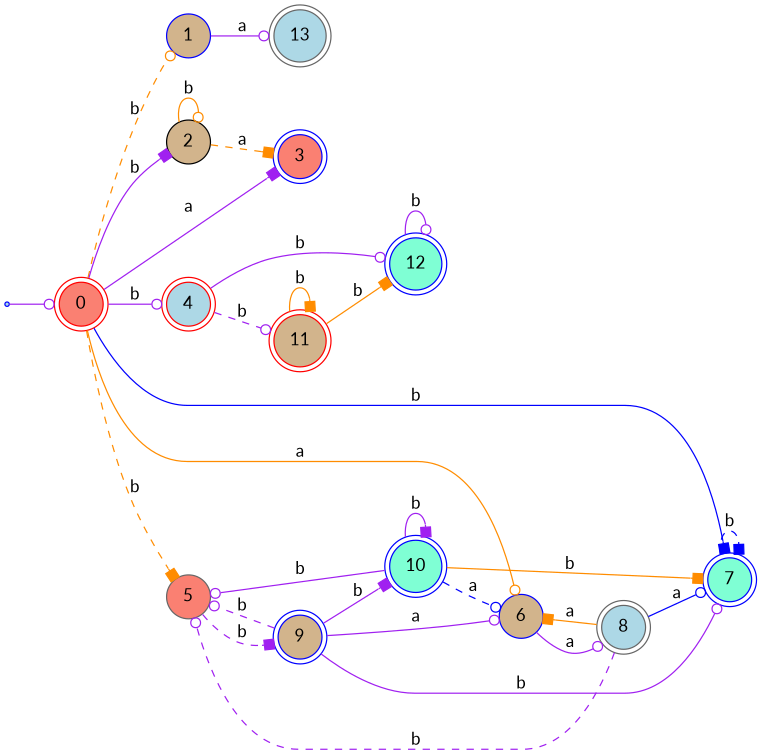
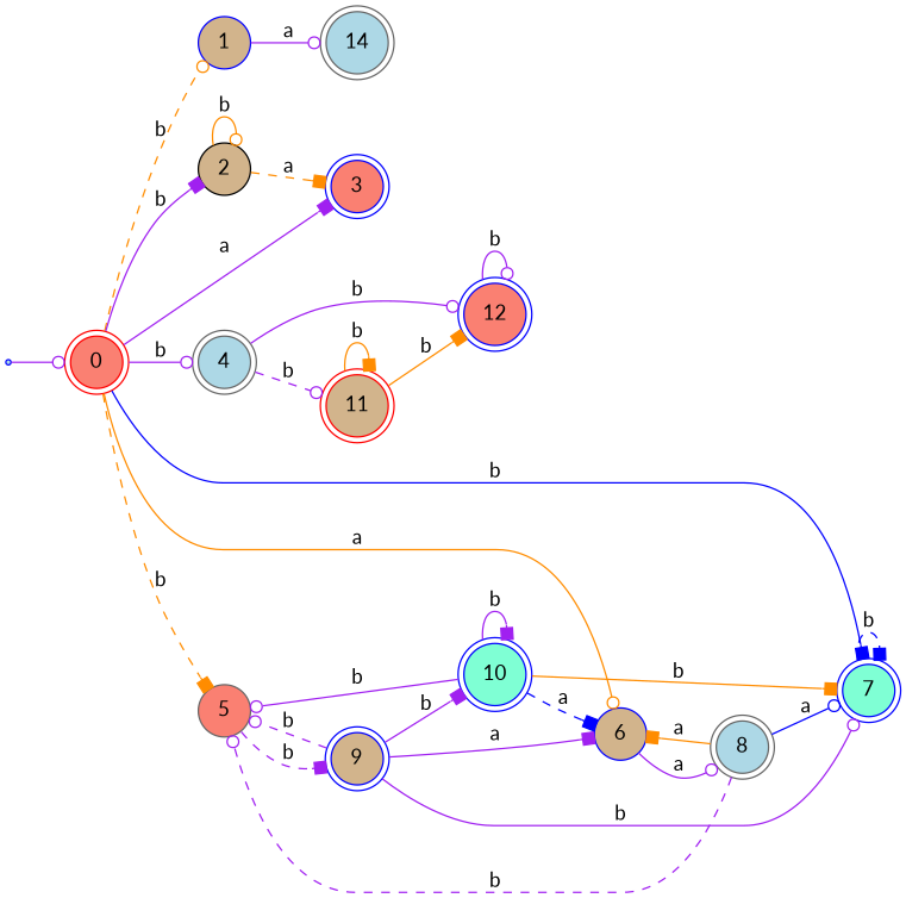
  digraph {
    fontname=Lato
    rankdir=LR
    node [color=blue fillcolor=tan fontname=Lato shape=doublecircle style=filled]
    edge [arrowhead=odot color=purple fontname=Lato style=solid]
    dummy0 [fillcolor=lightblue shape=point]
    0 [color=red fillcolor=salmon]
    1 [shape=circle]
    2 [color=black shape=circle]
    3 [fillcolor=salmon]
-   4 [color=red fillcolor=lightblue]
+   4 [color=gray40 fillcolor=lightblue]
    5 [color=gray40 fillcolor=salmon shape=circle]
    6 [shape=circle]
    7 [fillcolor=aquamarine]
-   13 [color=gray40 fillcolor=lightblue]
+   13 [color=gray40 fillcolor=lightblue label=14]
    11 [color=red]
-   12 [fillcolor=aquamarine]
+   12 [fillcolor=salmon]
    9
    8 [color=gray40 fillcolor=lightblue]
    10 [fillcolor=aquamarine]
    dummy0 -> 0
    0 -> 1 [color=darkorange label=b style=dashed]
    0 -> 2 [arrowhead=box label=b]
    0 -> 3 [arrowhead=box label=a]
    0 -> 4 [label=b]
    0 -> 5 [arrowhead=box color=darkorange label=b style=dashed]
    0 -> 6 [color=darkorange label=a]
    0 -> 7 [arrowhead=box color=blue label=b]
    1 -> 13 [label=a]
    2 -> 2 [color=darkorange label=b]
    2 -> 3 [arrowhead=box color=darkorange label=a style=dashed]
    4 -> 11 [label=b style=dashed]
    4 -> 12 [label=b]
    5 -> 9 [arrowhead=box label=b style=dashed]
    6 -> 8 [label=a]
    7 -> 7 [arrowhead=box color=blue label=b style=dashed]
    11 -> 11 [arrowhead=box color=darkorange label=b]
    11 -> 12 [arrowhead=box color=darkorange label=b]
    12 -> 12 [label=b]
    9 -> 5 [label=b style=dashed]
-   9 -> 6 [label=a]
+   9 -> 6 [arrowhead=box label=a]
    9 -> 7 [label=b]
    9 -> 10 [arrowhead=box label=b]
    8 -> 5 [label=b style=dashed]
    8 -> 6 [arrowhead=box color=darkorange label=a]
    8 -> 7 [color=blue label=a]
    10 -> 5 [label=b]
-   10 -> 6 [color=blue label=a style=dashed]
+   10 -> 6 [arrowhead=box color=blue label=a style=dashed]
    10 -> 7 [arrowhead=box color=darkorange label=b]
    10 -> 10 [arrowhead=box label=b]
  }
